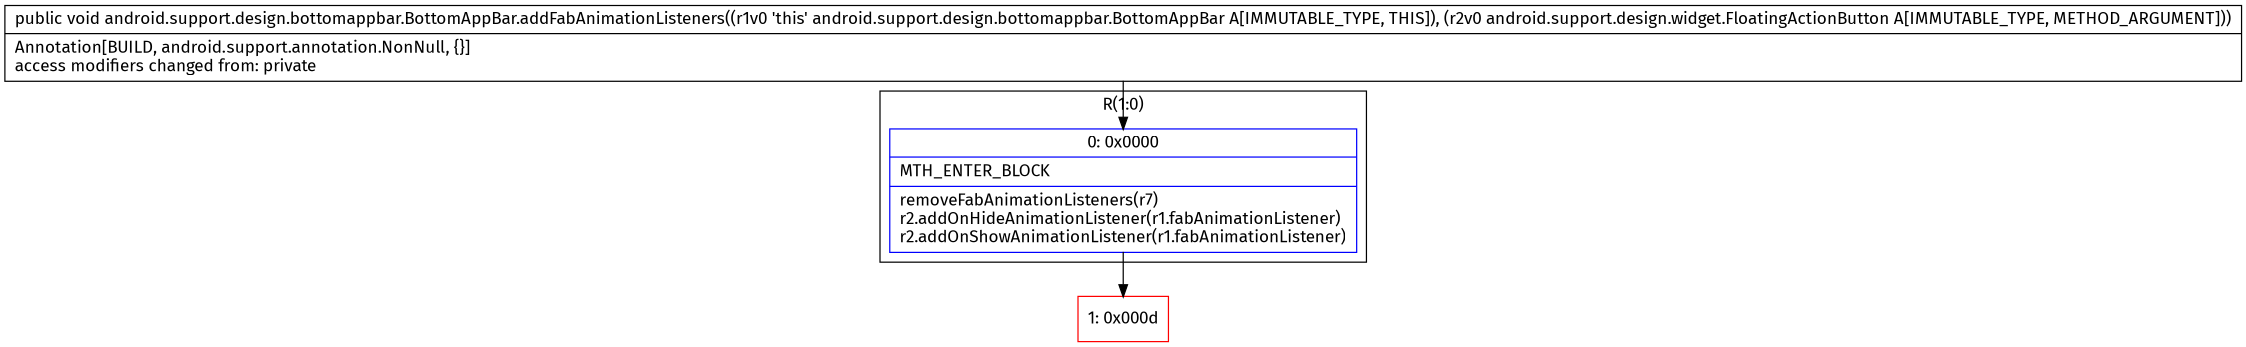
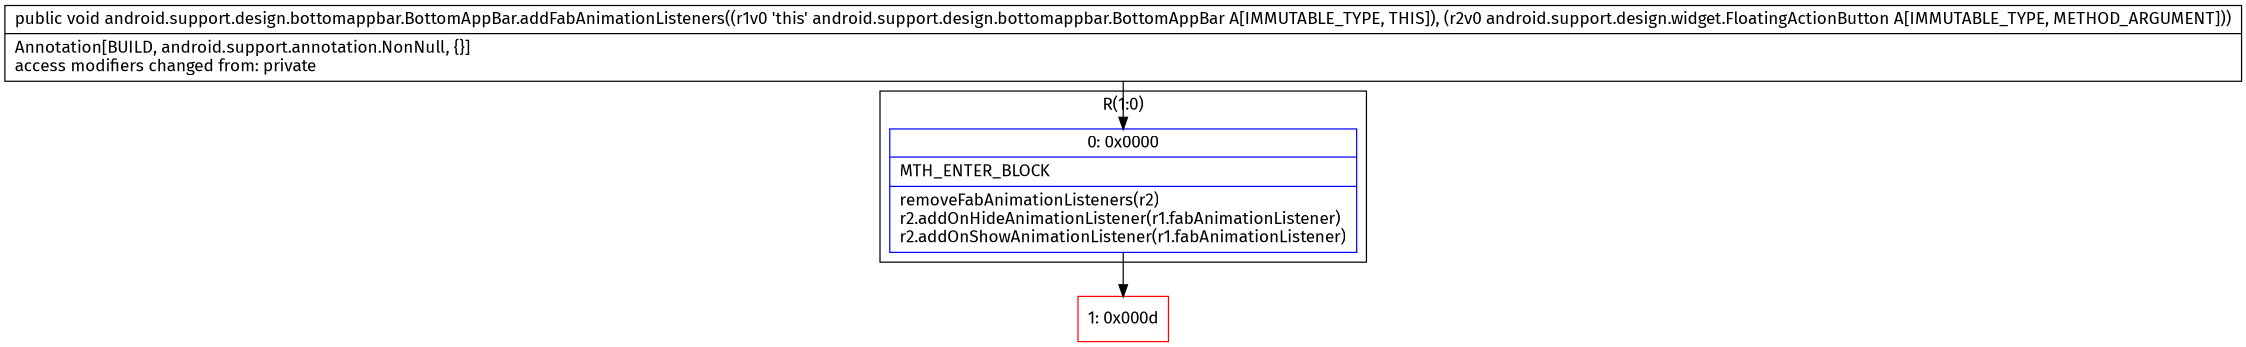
  digraph {
    fontname="Fira Sans"
    node [shape=record fontname="Fira Sans"]
    edge [fontname="Fira Sans"]
-   n1 [color=blue label="{0\:\ 0x0000|MTH_ENTER_BLOCK\l|removeFabAnimationListeners(r7)\lr2.addOnHideAnimationListener(r1.fabAnimationListener)\lr2.addOnShowAnimationListener(r1.fabAnimationListener)\l}"]
+   n1 [color=blue label="{0\:\ 0x0000|MTH_ENTER_BLOCK\l|removeFabAnimationListeners(r2)\lr2.addOnHideAnimationListener(r1.fabAnimationListener)\lr2.addOnShowAnimationListener(r1.fabAnimationListener)\l}"]
    n2 [color=red label="{1\:\ 0x000d}"]
    n3 [label="{public void android.support.design.bottomappbar.BottomAppBar.addFabAnimationListeners((r1v0 'this' android.support.design.bottomappbar.BottomAppBar A[IMMUTABLE_TYPE, THIS]), (r2v0 android.support.design.widget.FloatingActionButton A[IMMUTABLE_TYPE, METHOD_ARGUMENT]))  | Annotation[BUILD, android.support.annotation.NonNull, \{\}]\laccess modifiers changed from: private\l}"]
    subgraph cluster_1 {
      label="R(1:0)"
      n1
    }
    n1 -> n2
    n3 -> n1
  }
